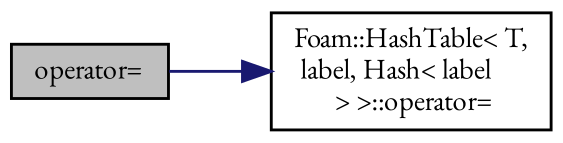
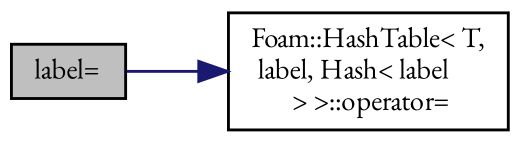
  digraph {
    rankdir=LR
    fontname="EB Garamond"
    node [color=black fontname="EB Garamond" fontsize=10 shape=record]
-   n1 [fillcolor=grey75 fontcolor=black height=0.2 label="operator=" style=filled width=0.4]
+   n1 [fillcolor=grey75 fontcolor=black height=0.2 label="label=" style=filled width=0.4]
    n2 [height=0.2 label="Foam::HashTable\< T,\l label, Hash\< label\l \> \>::operator=" width=0.4]
    n1 -> n2 [color=midnightblue fontname="EB Garamond" fontsize=10 labelfontname=FreeSans labelfontsize=10 style=solid]
  }
